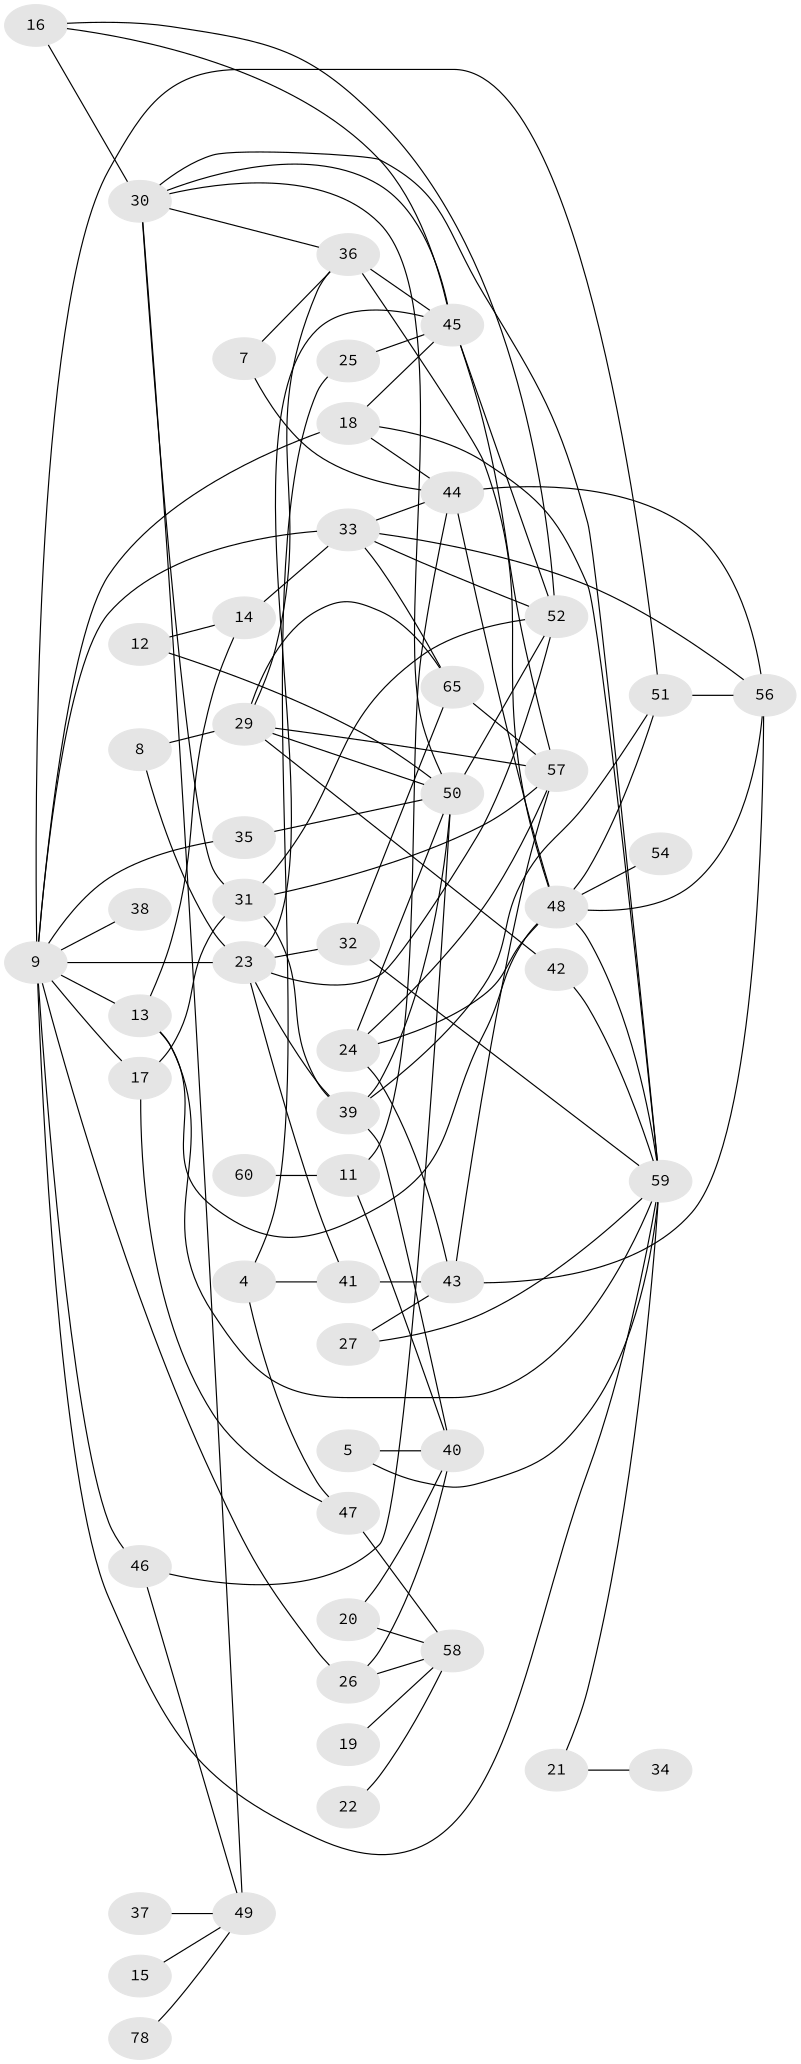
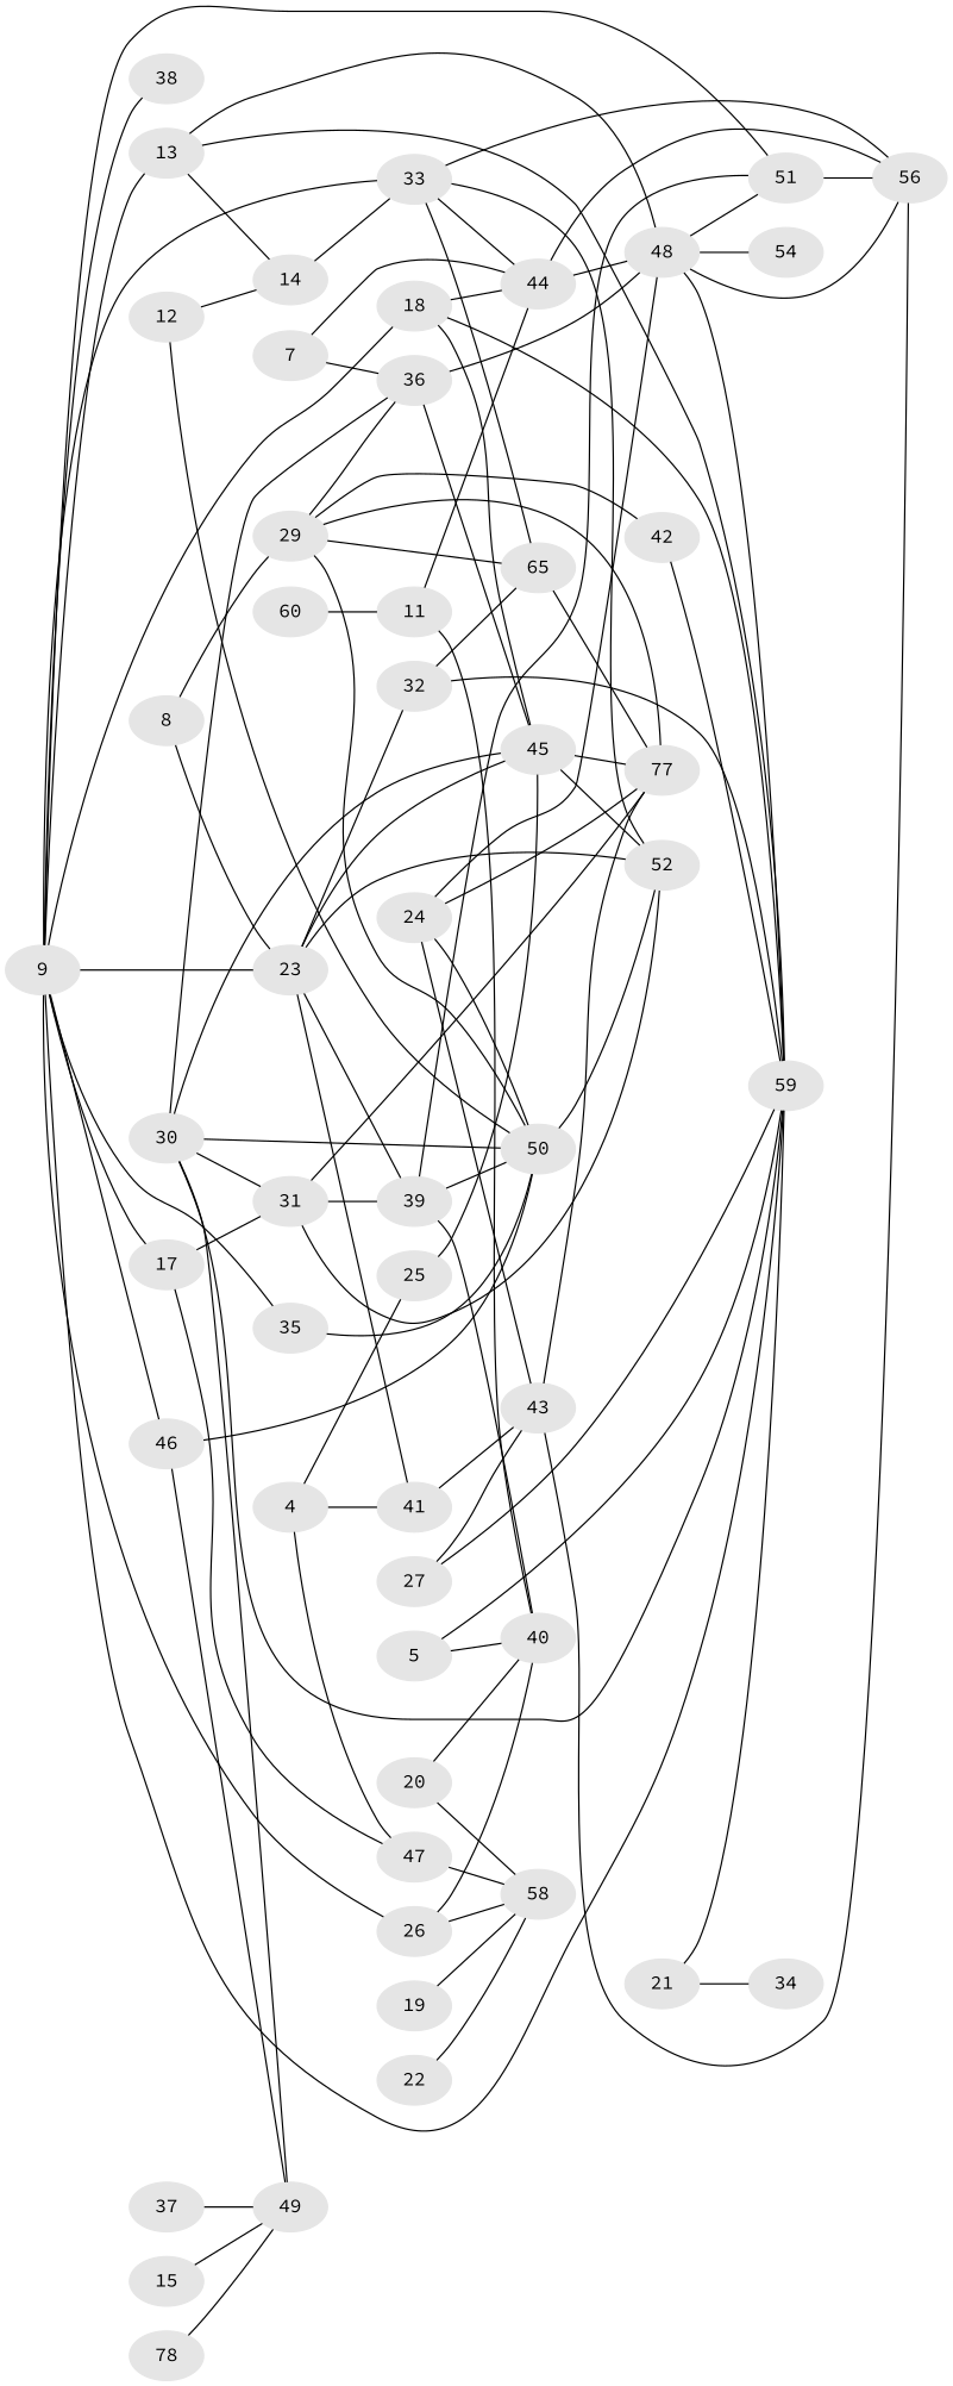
  graph {
    fontname="Source Code Pro"
    rankdir=LR
    node [color=gray90 fontname="Source Code Pro" style=filled]
    edge [fontname="Source Code Pro" weight=1.0]
    4
    25
    41
    47
    45
    43
    58
    5
    40
    59
    7
    36
    44
    48
    56
    8
    23
    29
    52
    32
    39
    50
-   57
+   57 [label=77]
    42
    n25 [label=65]
    9
    13
    17
    18
    26
    33
    35
    38
    46
    51
    14
    31
    49
    n39 [label=60]
    11
    12
    54
    15
-   16
    30
    19
    20
    21
    34
    22
    24
    27
    n53 [label=78]
    37
    4 -- 25
    4 -- 41
    4 -- 47
    25 -- 45
    41 -- 43
    47 -- 58 [weight=2.0]
    45 -- 52
    45 -- 57
    43 -- 56
    43 -- 57
    5 -- 40
    5 -- 59
    7 -- 36
    7 -- 44
    36 -- 45
    36 -- 48
    44 -- 48
    44 -- 56
    48 -- 59
    48 -- 56
    48 -- 51
    48 -- 54
    8 -- 23
    8 -- 29
    23 -- 41
    23 -- 45
    23 -- 52
    23 -- 32
    23 -- 39
    29 -- 36
    29 -- 50
    29 -- 57
    29 -- 42
    29 -- n25
    32 -- 59
    32 -- n25
    39 -- 40 [weight=2.0]
    39 -- 50
    39 -- 51
    50 -- 52
    42 -- 59
    n25 -- 57
    9 -- 59
    9 -- 23 [weight=2.0]
    9 -- 13
    9 -- 17
    9 -- 18
    9 -- 26
    9 -- 33
    9 -- 35
    9 -- 38
    9 -- 46
    9 -- 51 [weight=2.0]
    13 -- 59
    13 -- 48
    13 -- 14
    17 -- 47
    17 -- 31
    18 -- 45
    18 -- 59
    18 -- 44
    26 -- 58
    26 -- 40
    33 -- 44
    33 -- 56
    33 -- 52
    33 -- n25
    35 -- 50
    46 -- 50
    46 -- 49
    51 -- 56
    14 -- 33
    31 -- 52
    31 -- 39
    31 -- 57
    n39 -- 11
    11 -- 40
    11 -- 44
    12 -- 50
    12 -- 14
    15 -- 49
-   16 -- 45
-   16 -- 52
-   16 -- 30
    30 -- 45
    30 -- 59
    30 -- 36
    30 -- 50
    30 -- 31
    30 -- 49
    19 -- 58
    20 -- 58
    20 -- 40
    21 -- 59
    21 -- 34
    22 -- 58
    24 -- 43 [weight=2.0]
    24 -- 48
    24 -- 50
    24 -- 57
    27 -- 43
    27 -- 59
    n53 -- 49
    37 -- 49
  }
